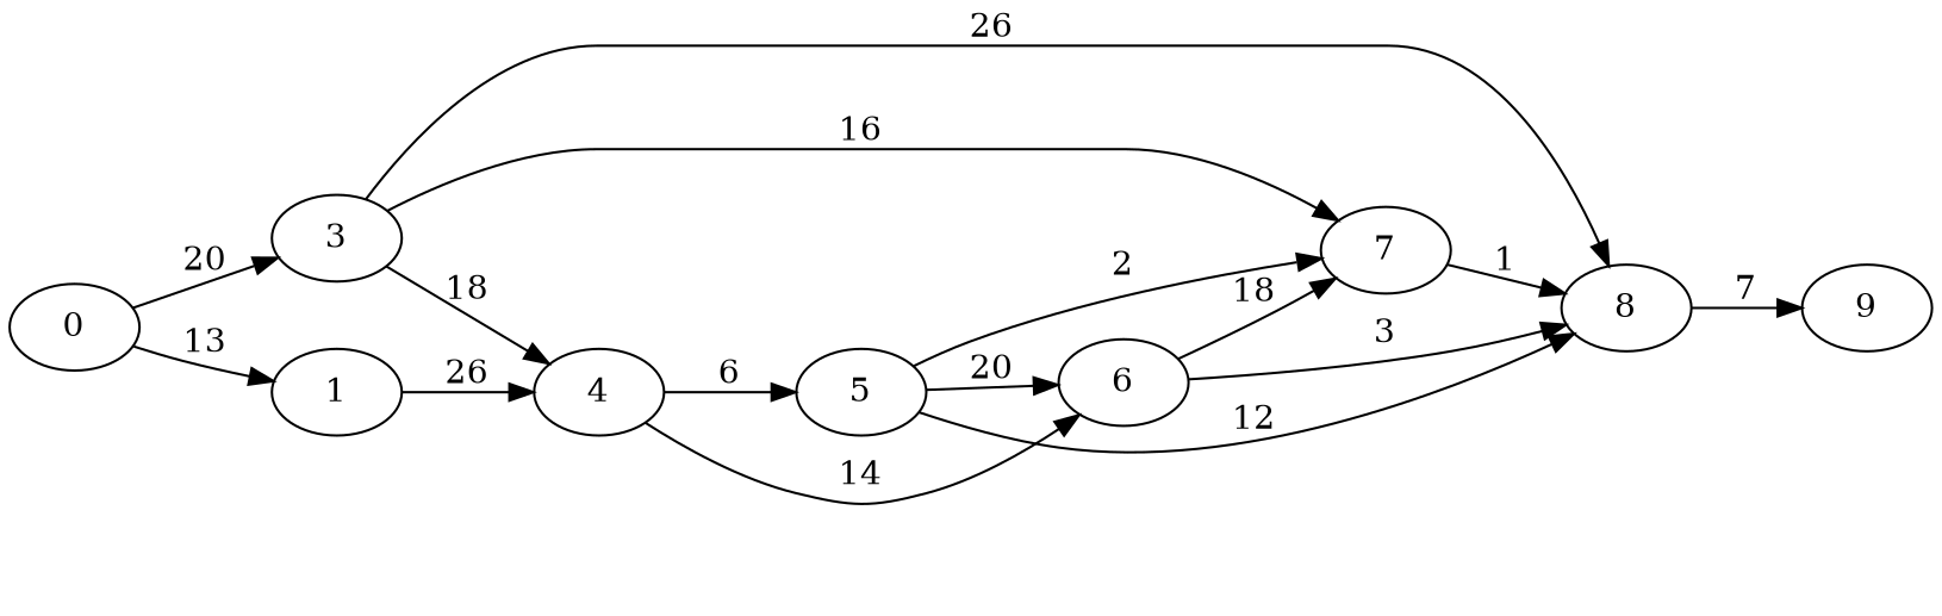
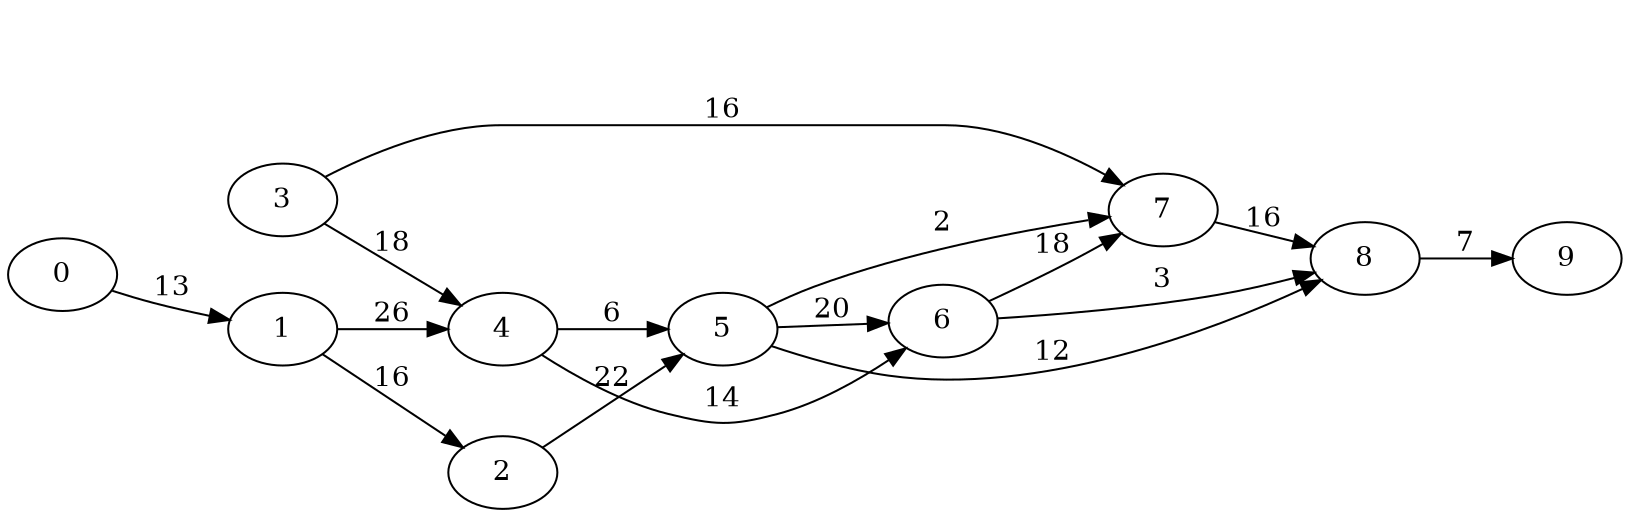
  digraph {
    rankdir=LR
    0
    1
    3
+   2
    4
    7
    8
    5
    6
    9
    0 -> 1 [label=13]
-   0 -> 3 [label=20]
+   1 -> 2 [label=16]
    1 -> 4 [label=26]
    3 -> 4 [label=18]
    3 -> 7 [label=16]
-   3 -> 8 [label=26]
+   2 -> 5 [label=22]
    4 -> 5 [label=6]
    4 -> 6 [label=14]
-   7 -> 8 [label=1]
+   7 -> 8 [label=16]
    8 -> 9 [label=7]
    5 -> 7 [label=2]
    5 -> 8 [label=12]
    5 -> 6 [label=20]
    6 -> 7 [label=18]
    6 -> 8 [label=3]
  }
